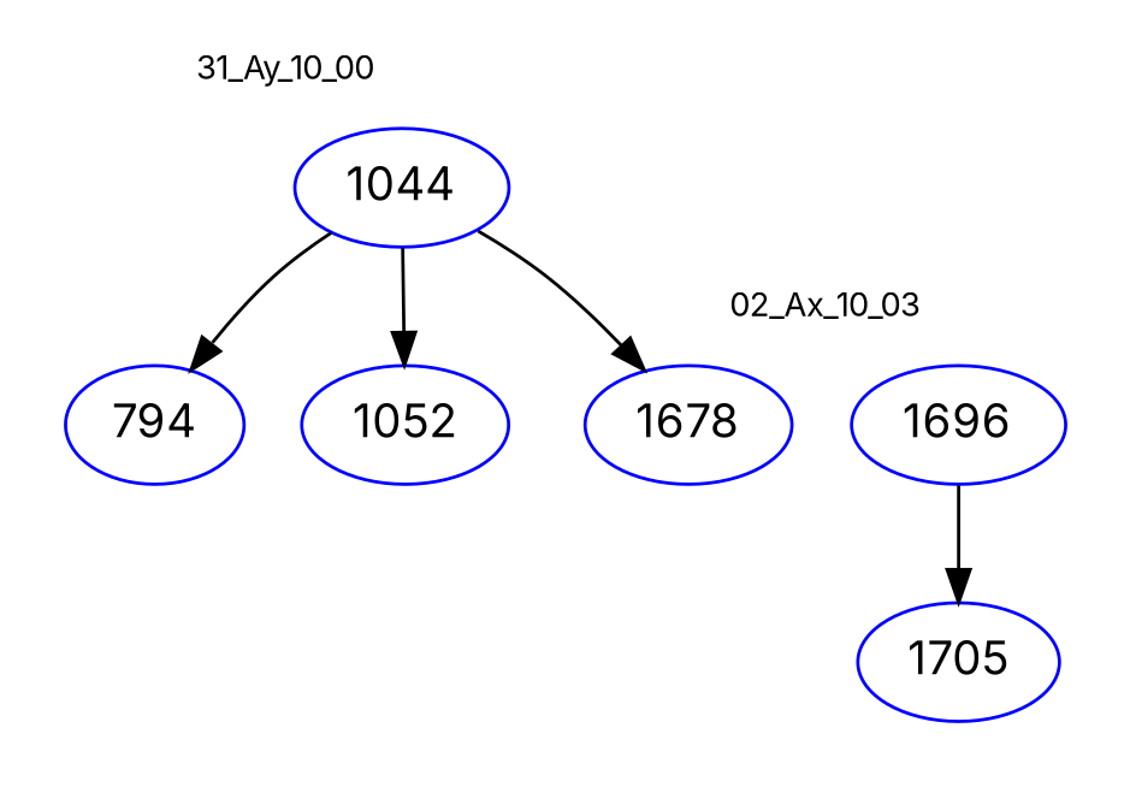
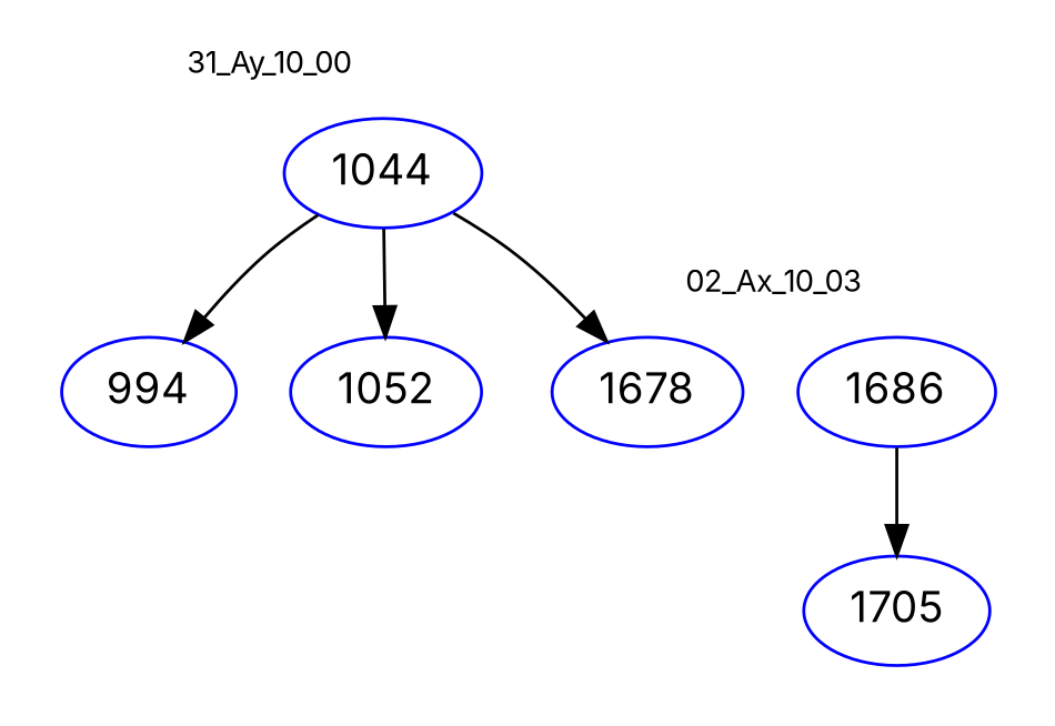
  digraph {
    fontname=Inter
    node [color=blue fontname=Inter]
    edge [color=black fontname=Inter]
-   n1 [label=1696]
+   n1 [label=1686]
    n2 [label=1678]
    n3 [label=1705]
    n4 [label=1044]
-   n5 [label=794]
+   n5 [label=994]
    n6 [label=1052]
    subgraph cluster_1 {
      color=white
      fontsize=10
      label="02_Ax_10_03"
      n1
      n2
      n3
    }
    subgraph cluster_2 {
      color=white
      fontsize=10
      label="31_Ay_10_00"
      n4
      n5
      n6
    }
    n1 -> n3
    n4 -> n2
    n4 -> n5
    n4 -> n6
  }
